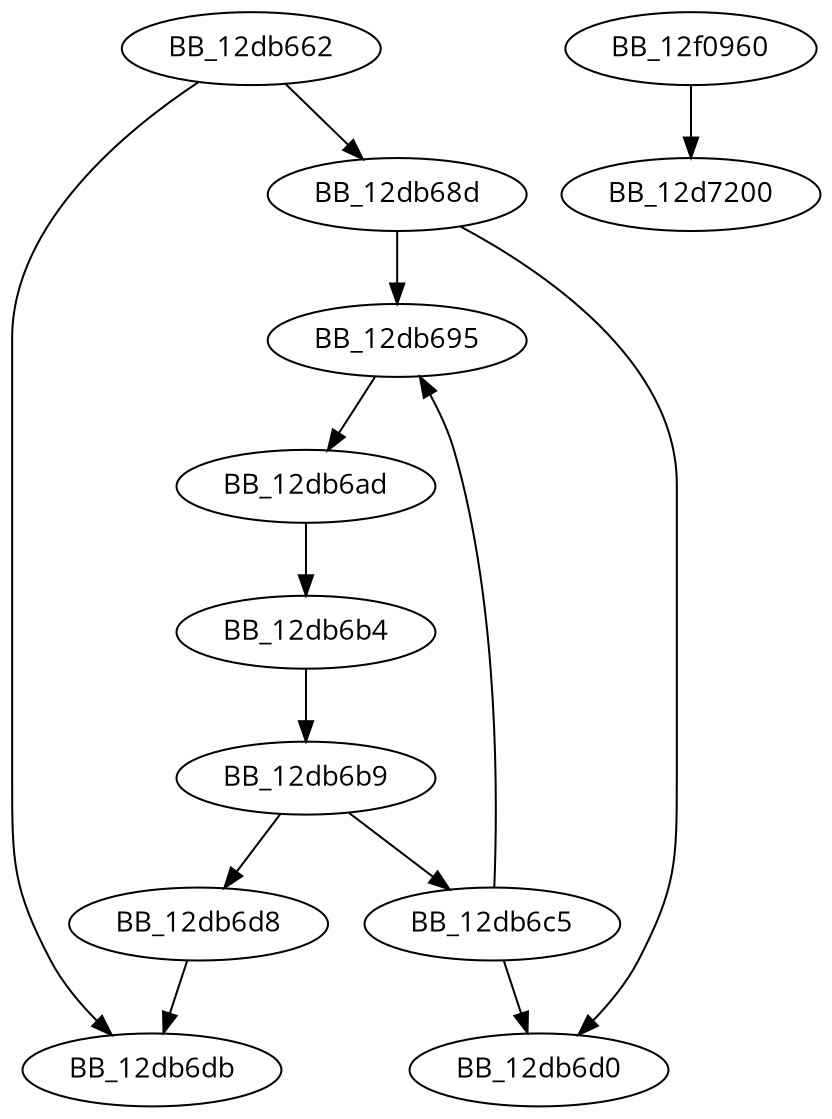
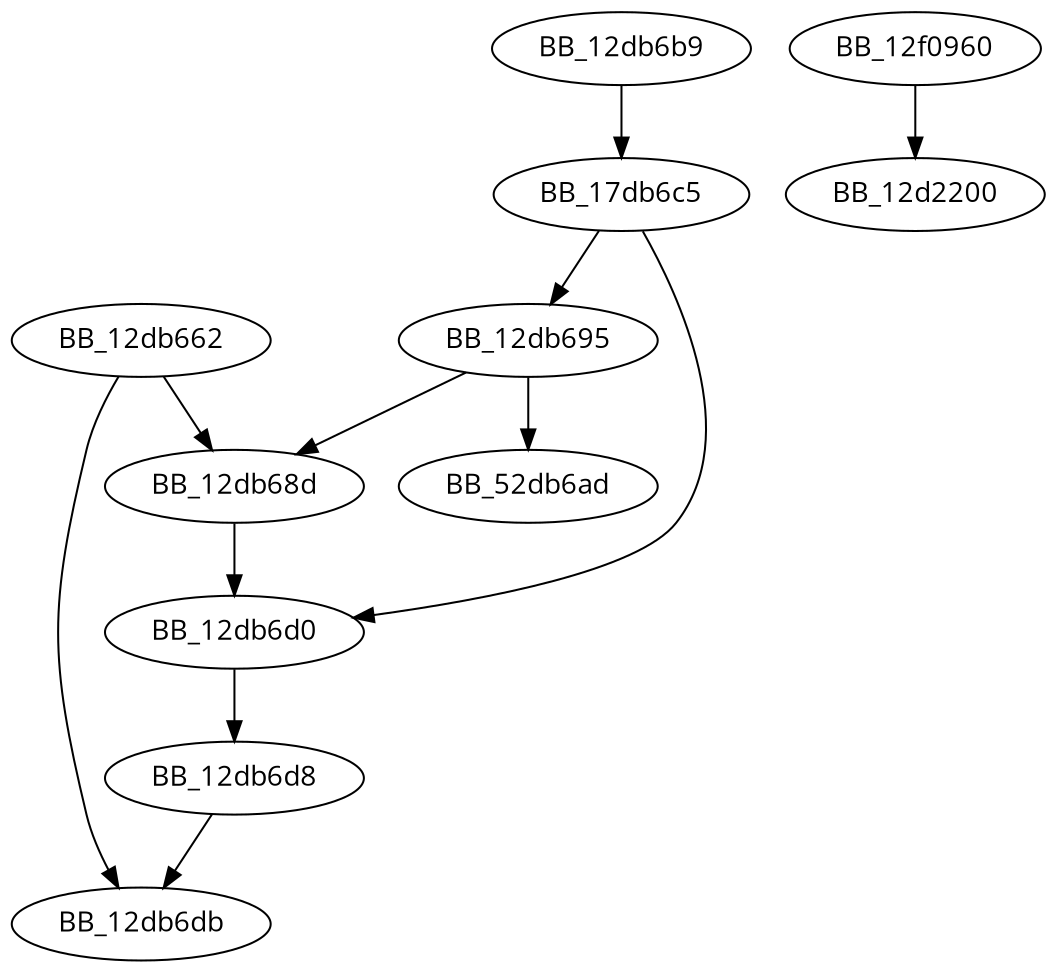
  digraph {
    fontname="Open Sans"
    node [fontname="Open Sans"]
    edge [fontname="Open Sans"]
    n1 [label=BB_12db662]
    BB_12db68d
    BB_12db6db
    BB_12db695
    BB_12db6d0
-   BB_12db6ad
+   BB_12db6ad [label=BB_52db6ad]
    BB_12db6d8
-   BB_12db6b4
    BB_12db6b9
-   BB_12db6c5
+   BB_12db6c5 [label=BB_17db6c5]
    BB_12f0960
-   BB_12d7200
+   BB_12d7200 [label=BB_12d2200]
    n1 -> BB_12db68d
    n1 -> BB_12db6db
-   BB_12db68d -> BB_12db695
+   BB_12db695 -> BB_12db68d
    BB_12db68d -> BB_12db6d0
    BB_12db695 -> BB_12db6ad
-   BB_12db6b9 -> BB_12db6d8
-   BB_12db6ad -> BB_12db6b4
+   BB_12db6d0 -> BB_12db6d8
    BB_12db6d8 -> BB_12db6db
-   BB_12db6b4 -> BB_12db6b9
    BB_12db6b9 -> BB_12db6c5
    BB_12db6c5 -> BB_12db695
    BB_12db6c5 -> BB_12db6d0
    BB_12f0960 -> BB_12d7200
  }
